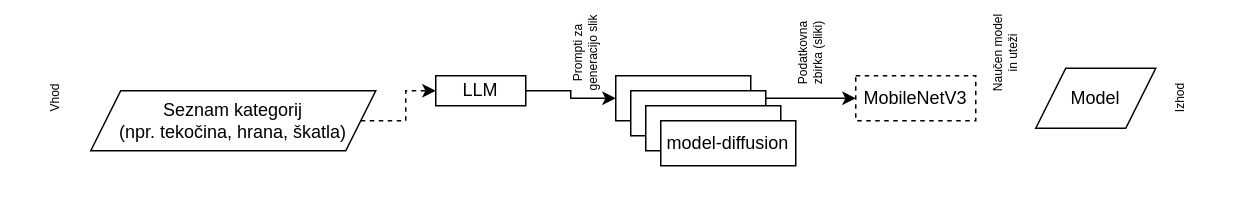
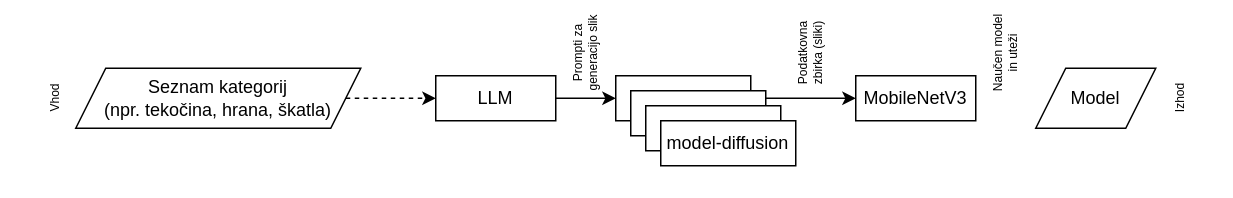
  <mxCell id="0" />
  <mxCell id="1" parent="0" />
  <mxCell id="2" style="edgeStyle=orthogonalEdgeStyle;rounded=0;orthogonalLoop=1;jettySize=auto;html=1;" edge="1" parent="1" source="5" target="9"><mxGeometry relative="1" as="geometry" /></mxCell>
  <mxCell id="3" style="edgeStyle=orthogonalEdgeStyle;rounded=0;orthogonalLoop=1;jettySize=auto;html=1;exitX=1;exitY=0.5;exitDx=0;exitDy=0;entryX=0;entryY=0.5;entryDx=0;entryDy=0;" edge="1" parent="1" source="4" target="5"><mxGeometry relative="1" as="geometry" /></mxCell>
- <mxCell id="4" value="LLM" style="rounded=0;whiteSpace=wrap;html=1;" parent="1" vertex="1"><mxGeometry x="290" y="50" width="60" height="20" as="geometry" /></mxCell>
+ <mxCell id="4" value="LLM" style="rounded=0;whiteSpace=wrap;html=1;" parent="1" vertex="1"><mxGeometry x="290" y="50" width="80" height="30" as="geometry" /></mxCell>
  <mxCell id="5" value="" style="rounded=0;whiteSpace=wrap;html=1;" parent="1" vertex="1"><mxGeometry x="410" y="50" width="90" height="30" as="geometry" /></mxCell>
  <mxCell id="6" value="" style="rounded=0;whiteSpace=wrap;html=1;" parent="1" vertex="1"><mxGeometry x="420" y="60" width="90" height="30" as="geometry" /></mxCell>
  <mxCell id="7" value="" style="rounded=0;whiteSpace=wrap;html=1;" parent="1" vertex="1"><mxGeometry x="430" y="70" width="90" height="30" as="geometry" /></mxCell>
  <mxCell id="8" value="model-diffusion" style="rounded=0;whiteSpace=wrap;html=1;" parent="1" vertex="1"><mxGeometry x="440" y="80" width="90" height="30" as="geometry" /></mxCell>
- <mxCell id="9" value="MobileNetV3" style="rounded=0;whiteSpace=wrap;html=1;dashed=1;" parent="1" vertex="1"><mxGeometry x="570" y="50" width="80" height="30" as="geometry" /></mxCell>
+ <mxCell id="9" value="MobileNetV3" style="rounded=0;whiteSpace=wrap;html=1;" parent="1" vertex="1"><mxGeometry x="570" y="50" width="80" height="30" as="geometry" /></mxCell>
  <mxCell id="10" style="edgeStyle=orthogonalEdgeStyle;rounded=0;orthogonalLoop=1;jettySize=auto;html=1;exitX=1;exitY=0.5;exitDx=0;exitDy=0;dashed=1;" edge="1" parent="1" source="11" target="4"><mxGeometry relative="1" as="geometry" /></mxCell>
- <mxCell id="11" value="Seznam kategorij&lt;div&gt;(npr. tekočina, hrana, škatla)&lt;/div&gt;" style="shape=parallelogram;perimeter=parallelogramPerimeter;whiteSpace=wrap;html=1;fixedSize=1;" parent="1" vertex="1"><mxGeometry x="60" y="60" width="190" height="40" as="geometry" /></mxCell>
+ <mxCell id="11" value="Seznam kategorij&lt;div&gt;(npr. tekočina, hrana, škatla)&lt;/div&gt;" style="shape=parallelogram;perimeter=parallelogramPerimeter;whiteSpace=wrap;html=1;fixedSize=1;" parent="1" vertex="1"><mxGeometry x="50" y="45" width="190" height="40" as="geometry" /></mxCell>
  <mxCell id="12" value="Model" style="shape=parallelogram;perimeter=parallelogramPerimeter;whiteSpace=wrap;html=1;fixedSize=1;" parent="1" vertex="1"><mxGeometry x="690" y="45" width="80" height="40" as="geometry" /></mxCell>
  <mxCell id="13" value="&lt;font style=&quot;font-size: 8px;&quot;&gt;Vhod&lt;/font&gt;" style="text;html=1;align=center;verticalAlign=middle;whiteSpace=wrap;rounded=0;rotation=270;" parent="1" vertex="1"><mxGeometry x="20" y="50" width="30" height="30" as="geometry" /></mxCell>
  <mxCell id="14" value="Prompti za generacijo slik" style="text;html=1;strokeColor=none;fillColor=none;align=center;verticalAlign=middle;whiteSpace=wrap;rounded=0;fontSize=8;direction=west;rotation=270;" vertex="1" parent="1"><mxGeometry x="360" y="20" width="60" height="30" as="geometry" /></mxCell>
  <mxCell id="15" value="Podatkovna zbirka (sliki)" style="text;html=1;strokeColor=none;fillColor=none;align=center;verticalAlign=middle;whiteSpace=wrap;rounded=0;fontSize=8;direction=west;rotation=270;" vertex="1" parent="1"><mxGeometry x="510" y="20" width="60" height="30" as="geometry" /></mxCell>
  <mxCell id="16" value="Naučen model in uteži" style="text;html=1;strokeColor=none;fillColor=none;align=center;verticalAlign=middle;whiteSpace=wrap;rounded=0;fontSize=8;direction=west;rotation=270;" vertex="1" parent="1"><mxGeometry x="640" y="20" width="60" height="30" as="geometry" /></mxCell>
  <mxCell id="17" value="&lt;font style=&quot;font-size: 8px;&quot;&gt;Izhod&lt;/font&gt;" style="text;html=1;align=center;verticalAlign=middle;whiteSpace=wrap;rounded=0;rotation=270;" vertex="1" parent="1"><mxGeometry x="770" y="50" width="30" height="30" as="geometry" /></mxCell>
